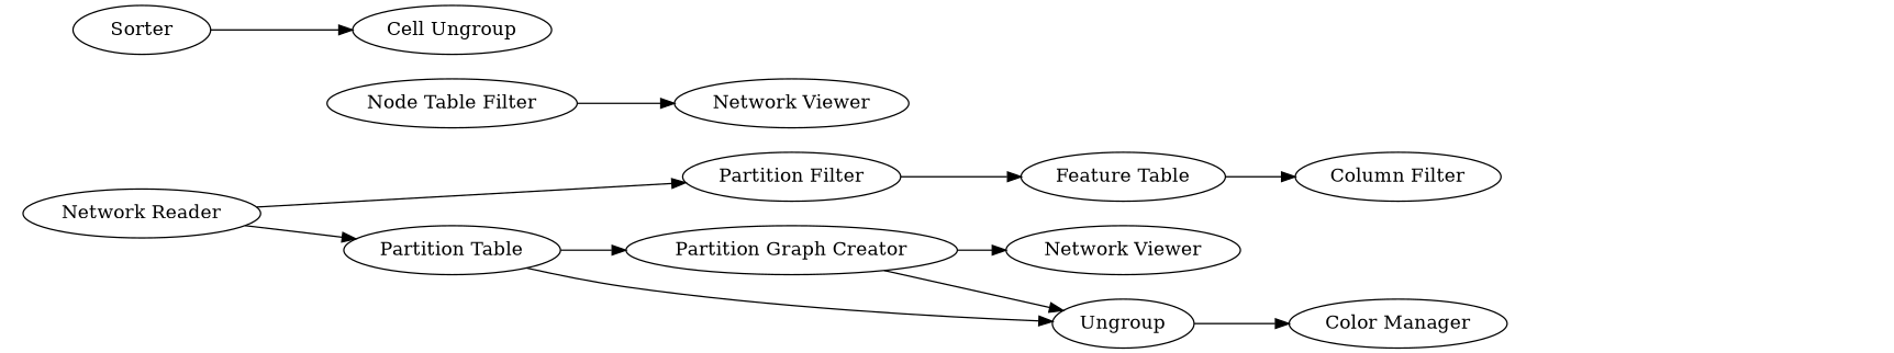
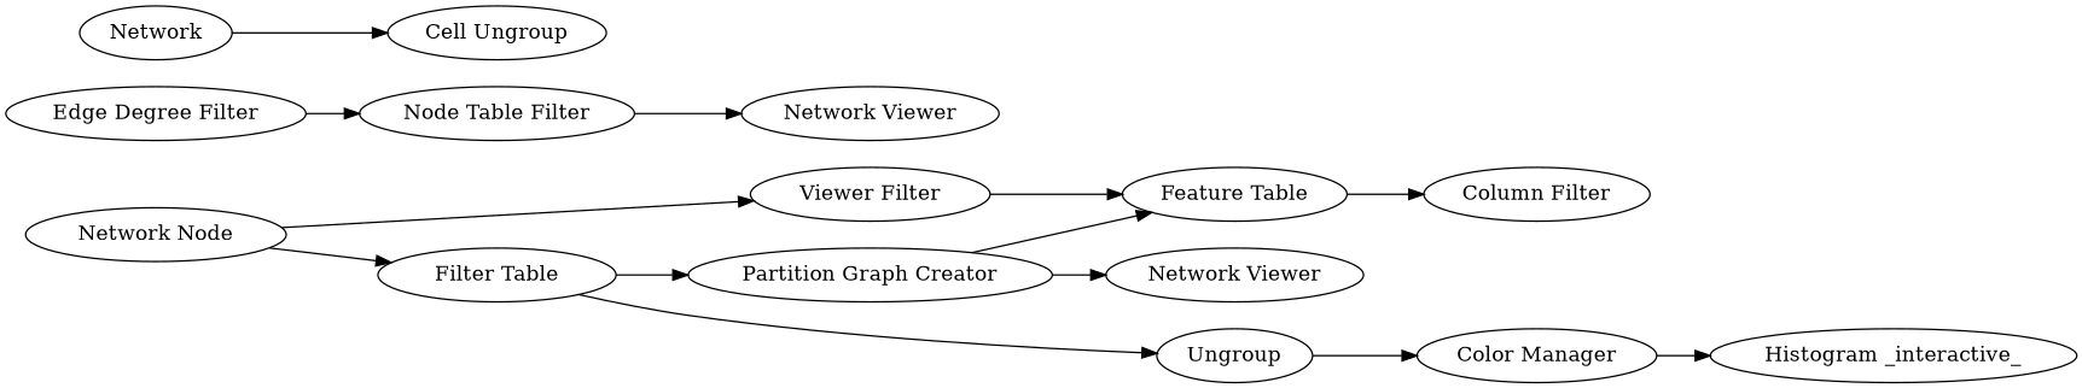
  digraph {
    rankdir=LR
-   n1 [label="Network Reader"]
-   n2 [label="Partition Filter"]
-   n3 [label="Partition Table"]
+   n1 [label="Network Node"]
+   n2 [label="Viewer Filter"]
+   n3 [label="Filter Table"]
    n4 [label="Feature Table"]
    n5 [label="Partition Graph Creator"]
    n6 [label=Ungroup]
    n7 [label="Network Viewer"]
+   n8 [label="Edge Degree Filter"]
    n9 [label="Node Table Filter"]
    n10 [label="Network Viewer"]
    n11 [label="Color Manager"]
+   n12 [label="Histogram _interactive_"]
    n13 [label="Column Filter"]
-   n14 [label=Sorter]
+   n14 [label=Network]
    n15 [label="Cell Ungroup"]
    n1 -> n2
    n1 -> n3
    n2 -> n4
    n3 -> n5
    n3 -> n6
    n4 -> n13
-   n5 -> n6
+   n5 -> n4
    n5 -> n7
    n6 -> n11
+   n8 -> n9
    n9 -> n10
+   n11 -> n12
    n14 -> n15
  }
